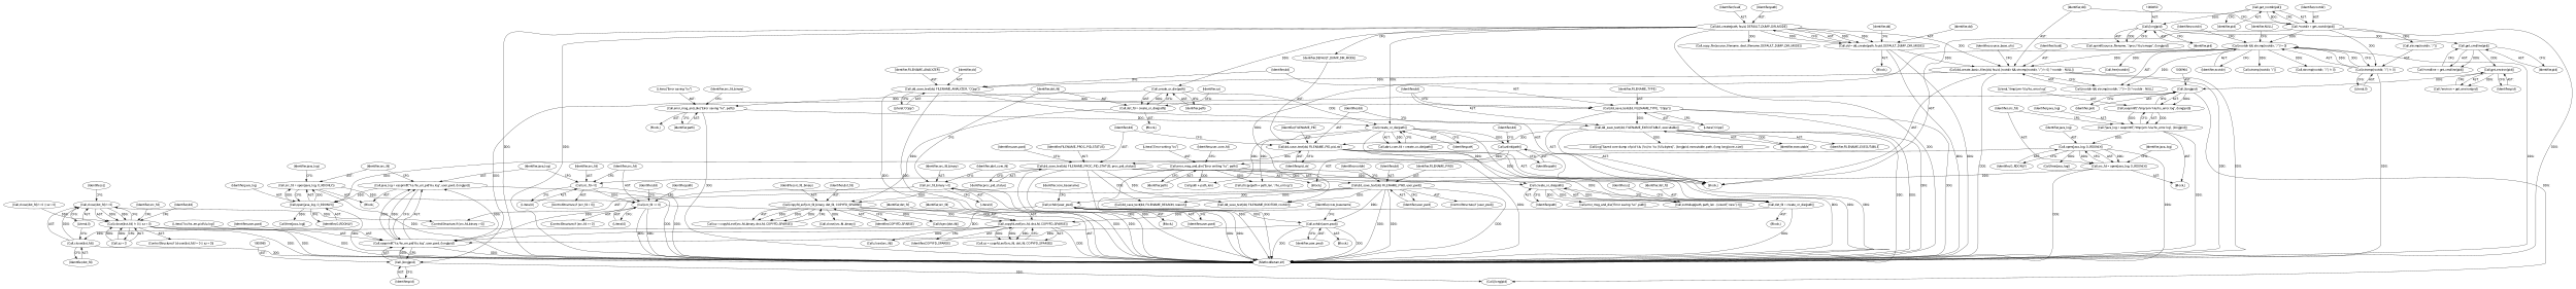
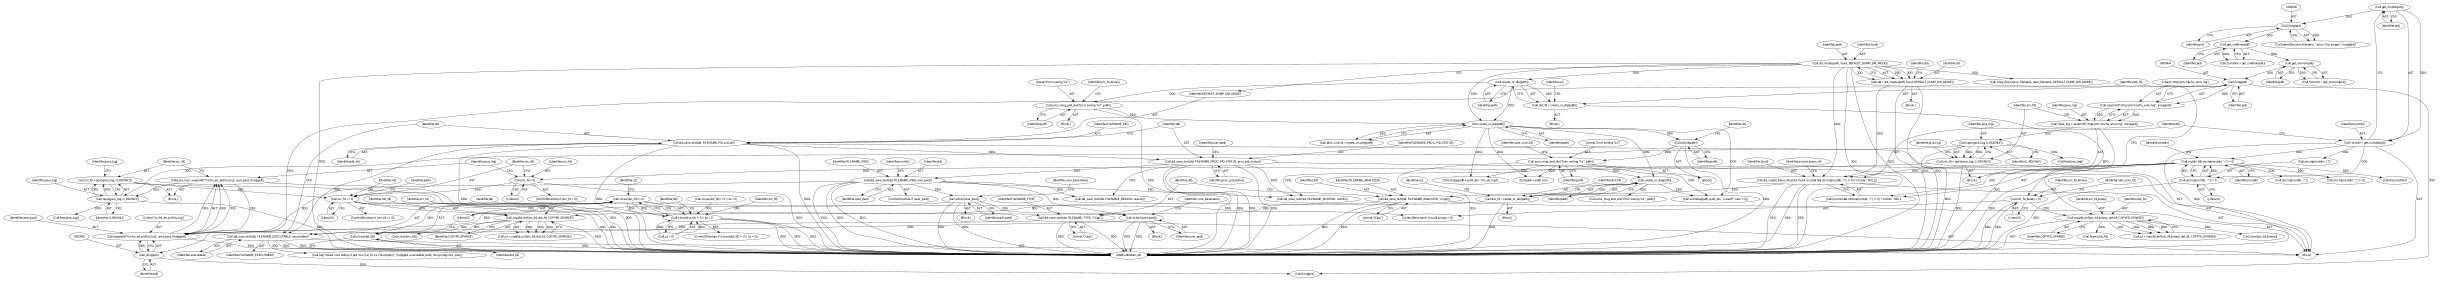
  digraph {
    fontname=Roboto
    node [fontname=Roboto]
    edge [fontname=Roboto]
    n1 [label="(Call,close(dst_fd) != 0)"]
    n2 [label="(Call,close(dst_fd) != 0 || sz < 0)"]
    n3 [label="(Literal,0)"]
    n4 [label="(ControlStructure,if (src_fd_binary > 0))"]
    n5 [label="(MethodReturn,int)"]
    n6 [label="(Call,sz < 0)"]
    n7 [label="(ControlStructure,if (close(dst_fd) != 0 || sz < 0))"]
    n8 [label="(Call,close(dst_fd))"]
    n9 [label="(Identifier,dst_fd)"]
    n10 [label="(Call,copyfd_eof(src_fd, dst_fd, COPYFD_SPARSE))"]
    n11 [label="(Call,sz = copyfd_eof(src_fd, dst_fd, COPYFD_SPARSE))"]
    n12 [label="(Call,close(src_fd))"]
    n13 [label="(Identifier,COPYFD_SPARSE)"]
    n14 [label="(Call,src_fd >= 0)"]
    n15 [label="(Literal,0)"]
    n16 [label="(ControlStructure,if (src_fd >= 0))"]
    n17 [label="(Call,src_fd = open(java_log, O_RDONLY))"]
    n18 [label="(Call,open(java_log, O_RDONLY))"]
    n19 [label="(Block,)"]
    n20 [label="(Identifier,O_RDONLY)"]
    n21 [label="(Call,free(java_log))"]
    n22 [label="(Call,java_log = xasprintf(\"%s/hs_err_pid%lu.log\", user_pwd, (long)pid))"]
    n23 [label="(Call,xasprintf(\"%s/hs_err_pid%lu.log\", user_pwd, (long)pid))"]
    n24 [label="(Call,(long)pid)"]
    n25 [label="(Identifier,pid)"]
    n26 [label="(Call,(long)pid)"]
    n27 [label="(Call,xchdir(user_pwd))"]
    n28 [label="(Identifier,user_pwd)"]
    n29 [label="(Block,)"]
    n30 [label="(Call,dd_save_text(dd, FILENAME_PWD, user_pwd))"]
    n31 [label="(Call,xchdir(user_pwd))"]
    n32 [label="(Call,dd_save_text(dd, FILENAME_REASON, reason))"]
    n33 [label="(ControlStructure,if (user_pwd))"]
    n34 [label="(Call,dd_save_text(dd, FILENAME_ROOTDIR, rootdir))"]
    n35 [label="(Identifier,user_pwd)"]
    n36 [label="(Block,)"]
    n37 [label="(Identifier,user_pwd)"]
    n38 [label="(Call,dd_save_text(dd, FILENAME_PROC_PID_STATUS, proc_pid_status))"]
    n39 [label="(Block,)"]
    n40 [label="(Identifier,proc_pid_status)"]
    n41 [label="(Call,dd_save_text(dd, FILENAME_PID, pid_str))"]
    n42 [label="(Identifier,pid_str)"]
    n43 [label="(Call,dd_save_text(dd, FILENAME_EXECUTABLE, executable))"]
    n44 [label="(Call,log(\"Saved core dump of pid %lu (%s) to %s (%llu bytes)\", (long)pid, executable, path, (long long)core_size))"]
    n45 [label="(Identifier,executable)"]
    n46 [label="(Identifier,FILENAME_EXECUTABLE)"]
    n47 [label="(Call,dd_save_text(dd, FILENAME_TYPE, \"CCpp\"))"]
    n48 [label="(Literal,\"CCpp\")"]
    n49 [label="(Call,dd_save_text(dd, FILENAME_ANALYZER, \"CCpp\"))"]
    n50 [label="(Literal,\"CCpp\")"]
    n51 [label="(Call,dd_create_basic_files(dd, fsuid, (rootdir && strcmp(rootdir, \"/\") != 0) ? rootdir : NULL))"]
    n52 [label="(Call,(rootdir && strcmp(rootdir, \"/\") != 0) ? rootdir : NULL)"]
    n53 [label="(Call,dd = dd_create(path, fsuid, DEFAULT_DUMP_DIR_MODE))"]
    n54 [label="(Call,dd_create(path, fsuid, DEFAULT_DUMP_DIR_MODE))"]
    n55 [label="(Block,)"]
    n56 [label="(Call,create_or_die(path))"]
    n57 [label="(Call,create_or_die(path))"]
    n58 [label="(Identifier,DEFAULT_DUMP_DIR_MODE)"]
    n59 [label="(Call,copy_file(source_filename, dest_filename, DEFAULT_DUMP_DIR_MODE))"]
    n60 [label="(Call,create_or_die(path))"]
    n61 [label="(Call,xstrndup(path, path_len - (sizeof(\".new\")-1)))"]
    n62 [label="(Call,path + path_len)"]
    n63 [label="(Call,strcpy(path + path_len, \"/hs_err.log\"))"]
    n64 [label="(Call,unlink(path))"]
    n65 [label="(Identifier,path)"]
    n66 [label="(Call,abrt_core_fd = create_or_die(path))"]
    n67 [label="(Call,error_msg_and_die(\"Error saving '%s'\", path))"]
    n68 [label="(Call,dst_fd = create_or_die(path))"]
    n69 [label="(Identifier,path)"]
    n70 [label="(Call,rootdir && strcmp(rootdir, \"/\") != 0)"]
    n71 [label="(Call,strcmp(rootdir, \"/\") != 0)"]
    n72 [label="(Identifier,rootdir)"]
    n73 [label="(Call,strcmp(rootdir, \"/\"))"]
    n74 [label="(Call,strcmp(rootdir, \"/\") != 0)"]
    n75 [label="(Call,free(rootdir))"]
    n76 [label="(Literal,0)"]
    n77 [label="(Call,*rootdir = get_rootdir(pid))"]
    n78 [label="(Call,get_rootdir(pid))"]
    n79 [label="(Call,strcmp(rootdir, \"/\"))"]
    n80 [label="(Call,(long)pid)"]
    n81 [label="(Identifier,pid)"]
    n82 [label="(Call,get_cmdline(pid))"]
    n83 [label="(Call,sprintf(source_filename, \"/proc/%lu/smaps\", (long)pid))"]
    n84 [label="(Identifier,pid)"]
    n85 [label="(Call,(long)pid)"]
    n86 [label="(Call,xasprintf(\"/tmp/jvm-%lu/hs_error.log\", (long)pid))"]
    n87 [label="(Identifier,pid)"]
    n88 [label="(Call,*java_log = xasprintf(\"/tmp/jvm-%lu/hs_error.log\", (long)pid))"]
    n89 [label="(Call,get_environ(pid))"]
    n90 [label="(Identifier,pid)"]
    n91 [label="(Call,*environ = get_environ(pid))"]
    n92 [label="(Identifier,pid)"]
    n93 [label="(Call,*cmdline = get_cmdline(pid))"]
    n94 [label="(Call,open(java_log, O_RDONLY))"]
    n95 [label="(Call,src_fd = open(java_log, O_RDONLY))"]
    n96 [label="(Identifier,O_RDONLY)"]
    n97 [label="(Call,free(java_log))"]
    n98 [label="(Block,)"]
    n99 [label="(Call,src_fd < 0)"]
    n100 [label="(ControlStructure,if (src_fd < 0))"]
    n101 [label="(Literal,0)"]
    n102 [label="(Call,dst_fd = create_or_die(path))"]
    n103 [label="(Block,)"]
    n104 [label="(Identifier,path)"]
    n105 [label="(Call,error_msg_and_die(\"Error saving '%s'\", path))"]
    n106 [label="(Call,error_msg_and_die(\"Error writing '%s'\", path))"]
    n107 [label="(Block,)"]
    n108 [label="(Identifier,path)"]
    n109 [label="(Identifier,path)"]
    n110 [label="(Identifier,path)"]
    n111 [label="(Block,)"]
    n112 [label="(Call,copyfd_eof(src_fd_binary, dst_fd, COPYFD_SPARSE))"]
    n113 [label="(Block,)"]
    n114 [label="(Call,sz = copyfd_eof(src_fd_binary, dst_fd, COPYFD_SPARSE))"]
    n115 [label="(Call,close(src_fd_binary))"]
    n116 [label="(Identifier,COPYFD_SPARSE)"]
    n117 [label="(Call,fsync(dst_fd))"]
    n118 [label="(Call,src_fd_binary > 0)"]
    n119 [label="(Literal,0)"]
    n120 [label="(Identifier,path)"]
    n121 [label="(Identifier,src_fd_binary)"]
    n122 [label="(Identifier,dd)"]
    n123 [label="(Literal,\"Error saving '%s'\")"]
    n124 [label="(Identifier,src_fd)"]
    n125 [label="(Identifier,sz)"]
    n126 [label="(Identifier,dd)"]
    n127 [label="(Identifier,FILENAME_TYPE)"]
    n128 [label="(Identifier,java_log)"]
    n129 [label="(Identifier,fsuid)"]
    n130 [label="(Identifier,src_fd)"]
    n131 [label="(Literal,\"Error writing '%s'\")"]
    n132 [label="(Identifier,dst_fd)"]
    n133 [label="(Identifier,rootdir)"]
    n134 [label="(Identifier,dd)"]
    n135 [label="(Identifier,dd)"]
    n136 [label="(Identifier,src_fd)"]
    n137 [label="(Identifier,dd)"]
    n138 [label="(Identifier,dst_fd)"]
    n139 [label="(Identifier,java_log)"]
    n140 [label="(Identifier,user_pwd)"]
    n141 [label="(Identifier,dd)"]
    n142 [label="(Identifier,java_log)"]
    n143 [label="(Literal,\"/tmp/jvm-%lu/hs_error.log\")"]
    n144 [label="(Literal,\"%s/hs_err_pid%lu.log\")"]
    n145 [label="(Identifier,dd)"]
    n146 [label="(Identifier,FILENAME_PID)"]
    n147 [label="(Identifier,FILENAME_PWD)"]
    n148 [label="(Identifier,abrt_core_fd)"]
    n149 [label="(Identifier,user_pwd)"]
    n150 [label="(Identifier,source_base_ofs)"]
    n151 [label="(Identifier,fsuid)"]
    n152 [label="(Identifier,path)"]
    n153 [label="(Identifier,FILENAME_PROC_PID_STATUS)"]
    n154 [label="(Identifier,src_fd_binary)"]
    n155 [label="(Identifier,dst_fd)"]
    n156 [label="(Identifier,dd)"]
    n157 [label="(Identifier,dd)"]
-   n158 [label="(Identifier,NULL)"]
    n159 [label="(Identifier,java_log)"]
    n160 [label="(Identifier,dd)"]
    n161 [label="(Identifier,dst_fd)"]
    n162 [label="(Identifier,core_basename)"]
    n163 [label="(Identifier,src_fd)"]
    n164 [label="(Identifier,dd)"]
    n165 [label="(Identifier,dd)"]
    n166 [label="(Identifier,src_fd)"]
    n167 [label="(Call,close(dst_fd) != 0 || sz < 0)"]
    n168 [label="(Identifier,rootdir)"]
    n169 [label="(Identifier,core_basename)"]
    n170 [label="(Identifier,src_fd)"]
    n171 [label="(Identifier,rootdir)"]
    n172 [label="(Identifier,user_core_fd)"]
    n173 [label="(Identifier,sz)"]
    n174 [label="(Identifier,java_log)"]
    n175 [label="(Identifier,FILENAME_ANALYZER)"]
    n176 [label="(Identifier,java_log)"]
    n177 [label="(Identifier,src_fd_binary)"]
    n178 [label="(Identifier,sz)"]
    1000985
    1000964
    1000650
    n1 -> n2 [label="AST: "]
    n1 -> n2 [label="DDG: "]
    n1 -> n2 [label="DDG: "]
    n1 -> n3 [label="CFG: "]
    n1 -> n4 [label="DDG: "]
    n2 -> n1 [label="CFG: "]
    n2 -> n5 [label="DDG: "]
    n2 -> n5 [label="DDG: "]
    n2 -> n5 [label="DDG: "]
    n2 -> n6 [label="CFG: "]
    n2 -> n7 [label="AST: "]
    n3 -> n1 [label="AST: "]
    n3 -> n8 [label="CFG: "]
    n6 -> n2 [label="AST: "]
    n6 -> n2 [label="DDG: "]
    n6 -> n2 [label="DDG: "]
    n8 -> n1 [label="AST: "]
    n8 -> n1 [label="DDG: "]
    n8 -> n5 [label="DDG: "]
    n8 -> n9 [label="CFG: "]
    n9 -> n8 [label="AST: "]
    n10 -> n5 [label="DDG: "]
    n10 -> n8 [label="DDG: "]
    n10 -> n11 [label="AST: "]
    n10 -> n11 [label="DDG: "]
    n10 -> n11 [label="DDG: "]
    n10 -> n11 [label="DDG: "]
    n10 -> n12 [label="DDG: "]
    n10 -> n13 [label="CFG: "]
    n11 -> n10 [label="CFG: "]
    n13 -> n10 [label="AST: "]
    n14 -> n5 [label="DDG: "]
    n14 -> n5 [label="DDG: "]
    n14 -> n10 [label="DDG: "]
    n14 -> n15 [label="CFG: "]
    n14 -> n16 [label="AST: "]
    n15 -> n14 [label="AST: "]
    n17 -> n5 [label="DDG: "]
    n17 -> n14 [label="DDG: "]
    n17 -> n18 [label="CFG: "]
    n17 -> n19 [label="AST: "]
    n18 -> n5 [label="DDG: "]
    n18 -> n17 [label="AST: "]
    n18 -> n17 [label="DDG: "]
    n18 -> n17 [label="DDG: "]
    n18 -> n20 [label="CFG: "]
    n18 -> n21 [label="DDG: "]
    n20 -> n18 [label="AST: "]
    n22 -> n5 [label="DDG: "]
    n22 -> n18 [label="DDG: "]
    n22 -> n19 [label="AST: "]
    n22 -> n23 [label="CFG: "]
    n23 -> n5 [label="DDG: "]
    n23 -> n22 [label="AST: "]
    n23 -> n22 [label="DDG: "]
    n23 -> n22 [label="DDG: "]
    n23 -> n22 [label="DDG: "]
    n23 -> n24 [label="CFG: "]
    n24 -> n23 [label="AST: "]
    n24 -> n23 [label="DDG: "]
    n24 -> n25 [label="CFG: "]
    n24 -> n26 [label="DDG: "]
    n25 -> n24 [label="AST: "]
    n27 -> n5 [label="DDG: "]
    n27 -> n5 [label="DDG: "]
    n27 -> n23 [label="DDG: "]
    n27 -> n28 [label="CFG: "]
    n27 -> n29 [label="AST: "]
    n28 -> n27 [label="AST: "]
    n30 -> n5 [label="DDG: "]
    n30 -> n5 [label="DDG: "]
    n30 -> n5 [label="DDG: "]
    n30 -> n23 [label="DDG: "]
    n30 -> n27 [label="DDG: "]
    n30 -> n31 [label="DDG: "]
    n30 -> n32 [label="DDG: "]
    n30 -> n33 [label="AST: "]
    n30 -> n34 [label="DDG: "]
    n30 -> n35 [label="CFG: "]
    n31 -> n5 [label="DDG: "]
    n31 -> n5 [label="DDG: "]
    n31 -> n23 [label="DDG: "]
    n31 -> n27 [label="DDG: "]
    n31 -> n36 [label="AST: "]
    n31 -> n37 [label="CFG: "]
    n35 -> n30 [label="AST: "]
    n37 -> n31 [label="AST: "]
    n38 -> n5 [label="DDG: "]
    n38 -> n5 [label="DDG: "]
    n38 -> n5 [label="DDG: "]
    n38 -> n30 [label="DDG: "]
    n38 -> n32 [label="DDG: "]
    n38 -> n34 [label="DDG: "]
    n38 -> n39 [label="AST: "]
    n38 -> n40 [label="CFG: "]
    n40 -> n38 [label="AST: "]
    n41 -> n5 [label="DDG: "]
    n41 -> n5 [label="DDG: "]
    n41 -> n5 [label="DDG: "]
    n41 -> n38 [label="DDG: "]
    n41 -> n39 [label="AST: "]
    n41 -> n42 [label="CFG: "]
    n42 -> n41 [label="AST: "]
    n43 -> n5 [label="DDG: "]
    n43 -> n5 [label="DDG: "]
    n43 -> n39 [label="AST: "]
-   n43 -> n41 [label="DDG: "]
+   n41 -> n43 [label="DDG: "]
    n43 -> n44 [label="DDG: "]
    n43 -> n45 [label="DDG: "]
    n43 -> n46 [label="AST: "]
    n45 -> n43 [label="AST: "]
    n47 -> n5 [label="DDG: "]
    n47 -> n5 [label="DDG: "]
    n47 -> n39 [label="AST: "]
    n47 -> n43 [label="DDG: "]
    n47 -> n48 [label="CFG: "]
    n48 -> n47 [label="AST: "]
    n49 -> n5 [label="DDG: "]
    n49 -> n5 [label="DDG: "]
    n49 -> n39 [label="AST: "]
    n49 -> n47 [label="DDG: "]
    n49 -> n50 [label="CFG: "]
    n50 -> n49 [label="AST: "]
    n51 -> n5 [label="DDG: "]
    n51 -> n5 [label="DDG: "]
    n51 -> n5 [label="DDG: "]
    n51 -> n39 [label="AST: "]
    n51 -> n49 [label="DDG: "]
    n51 -> n52 [label="CFG: "]
    n52 -> n51 [label="AST: "]
    n53 -> n5 [label="DDG: "]
    n53 -> n5 [label="DDG: "]
    n53 -> n51 [label="DDG: "]
    n53 -> n54 [label="CFG: "]
    n53 -> n55 [label="AST: "]
    n54 -> n5 [label="DDG: "]
    n54 -> n5 [label="DDG: "]
    n54 -> n5 [label="DDG: "]
    n54 -> n51 [label="DDG: "]
    n54 -> n53 [label="AST: "]
    n54 -> n53 [label="DDG: "]
    n54 -> n53 [label="DDG: "]
    n54 -> n53 [label="DDG: "]
    n54 -> n56 [label="DDG: "]
    n54 -> n57 [label="DDG: "]
    n54 -> n58 [label="CFG: "]
    n54 -> n59 [label="DDG: "]
    n56 -> n60 [label="DDG: "]
    n56 -> n61 [label="DDG: "]
    n56 -> n62 [label="DDG: "]
    n56 -> n63 [label="DDG: "]
    n56 -> n64 [label="DDG: "]
    n56 -> n65 [label="CFG: "]
    n56 -> n66 [label="AST: "]
    n56 -> n66 [label="DDG: "]
    n57 -> n56 [label="DDG: "]
    n57 -> n67 [label="DDG: "]
    n57 -> n68 [label="AST: "]
    n57 -> n68 [label="DDG: "]
    n57 -> n69 [label="CFG: "]
    n58 -> n41 [label="AST: "]
    n60 -> n61 [label="DDG: "]
    n60 -> n102 [label="AST: "]
    n60 -> n102 [label="DDG: "]
    n60 -> n104 [label="CFG: "]
    n60 -> n105 [label="DDG: "]
    n64 -> n5 [label="DDG: "]
    n64 -> n106 [label="DDG: "]
    n64 -> n107 [label="AST: "]
    n64 -> n109 [label="CFG: "]
    n65 -> n56 [label="AST: "]
    n66 -> n56 [label="CFG: "]
    n67 -> n5 [label="DDG: "]
    n67 -> n56 [label="DDG: "]
    n67 -> n110 [label="CFG: "]
    n67 -> n111 [label="AST: "]
    n68 -> n57 [label="CFG: "]
    n68 -> n112 [label="DDG: "]
    n68 -> n113 [label="AST: "]
    n69 -> n57 [label="AST: "]
    n70 -> n5 [label="DDG: "]
    n70 -> n34 [label="DDG: "]
    n70 -> n51 [label="DDG: "]
    n70 -> n52 [label="AST: "]
    n70 -> n52 [label="DDG: "]
    n70 -> n71 [label="CFG: "]
    n70 -> n72 [label="CFG: "]
    n70 -> n73 [label="DDG: "]
    n70 -> n74 [label="DDG: "]
    n70 -> n75 [label="DDG: "]
    n71 -> n5 [label="DDG: "]
    n71 -> n70 [label="AST: "]
    n71 -> n70 [label="DDG: "]
    n71 -> n70 [label="DDG: "]
    n71 -> n76 [label="CFG: "]
    n72 -> n70 [label="AST: "]
    n76 -> n71 [label="AST: "]
    n77 -> n5 [label="DDG: "]
    n77 -> n39 [label="AST: "]
    n77 -> n70 [label="DDG: "]
    n77 -> n71 [label="DDG: "]
    n77 -> n78 [label="CFG: "]
    n77 -> n79 [label="DDG: "]
    n78 -> n77 [label="AST: "]
    n78 -> n77 [label="DDG: "]
    n78 -> n80 [label="DDG: "]
    n78 -> n81 [label="CFG: "]
    n79 -> n71 [label="AST: "]
    n80 -> n82 [label="DDG: "]
    n80 -> n83 [label="AST: "]
    n80 -> n83 [label="DDG: "]
    n80 -> n84 [label="CFG: "]
    n81 -> n78 [label="AST: "]
    n82 -> n89 [label="DDG: "]
    n82 -> n92 [label="CFG: "]
    n82 -> n93 [label="AST: "]
    n82 -> n93 [label="DDG: "]
    n83 -> n80 [label="CFG: "]
    n84 -> n80 [label="AST: "]
    n85 -> n24 [label="DDG: "]
    n85 -> n26 [label="DDG: "]
    n85 -> n86 [label="AST: "]
    n85 -> n86 [label="DDG: "]
    n85 -> n87 [label="CFG: "]
    n86 -> n85 [label="CFG: "]
    n86 -> n88 [label="AST: "]
    n86 -> n88 [label="DDG: "]
    n86 -> n88 [label="DDG: "]
    n87 -> n85 [label="AST: "]
    n88 -> n5 [label="DDG: "]
    n88 -> n86 [label="CFG: "]
    n88 -> n94 [label="DDG: "]
    n88 -> n98 [label="AST: "]
    n89 -> n85 [label="DDG: "]
    n89 -> n90 [label="CFG: "]
    n89 -> n91 [label="AST: "]
    n89 -> n91 [label="DDG: "]
    n90 -> n89 [label="AST: "]
    n91 -> n89 [label="CFG: "]
    n92 -> n82 [label="AST: "]
    n93 -> n82 [label="CFG: "]
    n94 -> n5 [label="DDG: "]
    n94 -> n18 [label="DDG: "]
    n94 -> n95 [label="AST: "]
    n94 -> n95 [label="DDG: "]
    n94 -> n95 [label="DDG: "]
    n94 -> n96 [label="CFG: "]
    n94 -> n97 [label="DDG: "]
    n95 -> n5 [label="DDG: "]
    n95 -> n94 [label="CFG: "]
    n95 -> n98 [label="AST: "]
    n95 -> n99 [label="DDG: "]
    n96 -> n94 [label="AST: "]
    n99 -> n5 [label="DDG: "]
    n99 -> n14 [label="DDG: "]
    n99 -> n100 [label="AST: "]
    n99 -> n101 [label="CFG: "]
    n101 -> n99 [label="AST: "]
    n102 -> n5 [label="DDG: "]
    n102 -> n10 [label="DDG: "]
    n102 -> n60 [label="CFG: "]
    n102 -> n103 [label="AST: "]
    n104 -> n60 [label="AST: "]
    n106 -> n5 [label="DDG: "]
    n106 -> n60 [label="DDG: "]
    n106 -> n61 [label="DDG: "]
    n106 -> n62 [label="DDG: "]
    n106 -> n63 [label="DDG: "]
    n106 -> n107 [label="AST: "]
    n106 -> n108 [label="CFG: "]
    n108 -> n106 [label="AST: "]
    n109 -> n64 [label="AST: "]
    n110 -> n67 [label="AST: "]
    n112 -> n5 [label="AST: "]
-   n112 -> n10 [label="DDG: "]
    n112 -> n114 [label="AST: "]
    n112 -> n114 [label="DDG: "]
    n112 -> n114 [label="DDG: "]
    n112 -> n114 [label="DDG: "]
    n112 -> n115 [label="DDG: "]
    n112 -> n116 [label="CFG: "]
    n112 -> n117 [label="DDG: "]
    n114 -> n112 [label="CFG: "]
    n116 -> n112 [label="AST: "]
    n118 -> n4 [label="AST: "]
    n118 -> n5 [label="DDG: "]
    n118 -> n5 [label="DDG: "]
    n118 -> n112 [label="DDG: "]
    n118 -> n119 [label="CFG: "]
    n119 -> n118 [label="AST: "]
    n120 -> n54 [label="AST: "]
    n121 -> n67 [label="CFG: "]
    n122 -> n53 [label="CFG: "]
    n123 -> n67 [label="AST: "]
    n124 -> n14 [label="AST: "]
    n124 -> n99 [label="CFG: "]
    n125 -> n68 [label="CFG: "]
    n126 -> n47 [label="AST: "]
    n126 -> n49 [label="CFG: "]
    n127 -> n47 [label="AST: "]
    n128 -> n22 [label="AST: "]
    n128 -> n99 [label="CFG: "]
    n129 -> n54 [label="AST: "]
    n130 -> n2 [label="CFG: "]
    n131 -> n106 [label="AST: "]
    n132 -> n10 [label="AST: "]
    n133 -> n30 [label="CFG: "]
    n134 -> n43 [label="AST: "]
    n134 -> n47 [label="CFG: "]
    n135 -> n64 [label="CFG: "]
    n136 -> n10 [label="AST: "]
    n137 -> n14 [label="CFG: "]
    n138 -> n112 [label="AST: "]
    n139 -> n18 [label="AST: "]
    n140 -> n38 [label="CFG: "]
    n141 -> n30 [label="AST: "]
    n142 -> n88 [label="AST: "]
    n143 -> n86 [label="AST: "]
    n144 -> n23 [label="AST: "]
    n145 -> n49 [label="AST: "]
    n146 -> n41 [label="AST: "]
    n147 -> n30 [label="AST: "]
    n148 -> n118 [label="CFG: "]
    n149 -> n23 [label="AST: "]
    n150 -> n51 [label="CFG: "]
    n151 -> n51 [label="AST: "]
    n152 -> n14 [label="CFG: "]
    n153 -> n38 [label="AST: "]
    n154 -> n112 [label="AST: "]
    n155 -> n68 [label="AST: "]
    n155 -> n118 [label="CFG: "]
    n156 -> n2 [label="CFG: "]
    n157 -> n53 [label="AST: "]
-   n158 -> n70 [label="CFG: "]
    n159 -> n17 [label="CFG: "]
    n160 -> n38 [label="AST: "]
    n160 -> n41 [label="CFG: "]
    n161 -> n102 [label="AST: "]
    n162 -> n27 [label="CFG: "]
    n163 -> n88 [label="CFG: "]
    n163 -> n95 [label="AST: "]
    n164 -> n41 [label="AST: "]
    n164 -> n43 [label="CFG: "]
    n165 -> n51 [label="AST: "]
    n165 -> n77 [label="CFG: "]
    n166 -> n99 [label="AST: "]
    n167 -> n2 [label="DDG: "]
    n168 -> n77 [label="AST: "]
    n169 -> n31 [label="CFG: "]
    n170 -> n17 [label="AST: "]
    n170 -> n22 [label="CFG: "]
    n171 -> n70 [label="CFG: "]
    n172 -> n106 [label="CFG: "]
    n173 -> n1 [label="CFG: "]
    n174 -> n94 [label="AST: "]
    n175 -> n49 [label="AST: "]
    n176 -> n95 [label="CFG: "]
    n177 -> n118 [label="AST: "]
    n178 -> n102 [label="CFG: "]
    1000985 -> n24 [label="AST: "]
    1000964 -> n85 [label="AST: "]
    1000650 -> n80 [label="AST: "]
  }
